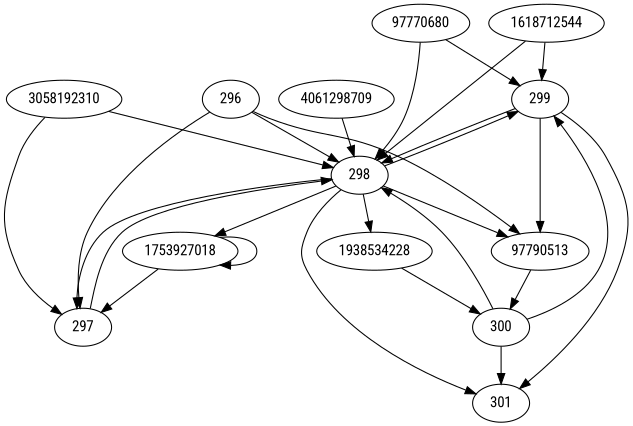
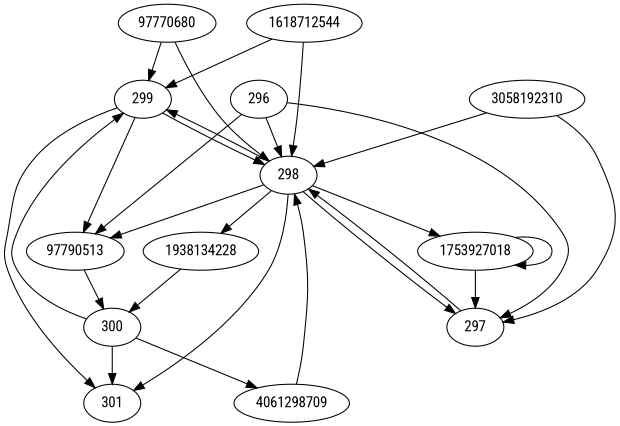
  digraph {
    fontname="Roboto Condensed"
    node [fontname="Roboto Condensed"]
    edge [fontname="Roboto Condensed"]
    1618712544
    299
    298
    97790513
    301
    297
    1753927018
-   1938134228 [label=1938534228]
+   1938134228
    300
    296
    4061298709
    3058192310
    97770680
    1618712544 -> 299
    1618712544 -> 298
    299 -> 298
    299 -> 97790513
    299 -> 301
    298 -> 299
    298 -> 97790513
    298 -> 301
    298 -> 297
    298 -> 1753927018
    298 -> 1938134228
    97790513 -> 300
    297 -> 298
    1753927018 -> 297
    1753927018 -> 1753927018
    1938134228 -> 300
    300 -> 299
-   300 -> 298
+   300 -> 4061298709
    300 -> 301
    296 -> 298
    296 -> 97790513
    296 -> 297
    4061298709 -> 298
    3058192310 -> 298
    3058192310 -> 297
    97770680 -> 299
    97770680 -> 298
  }
